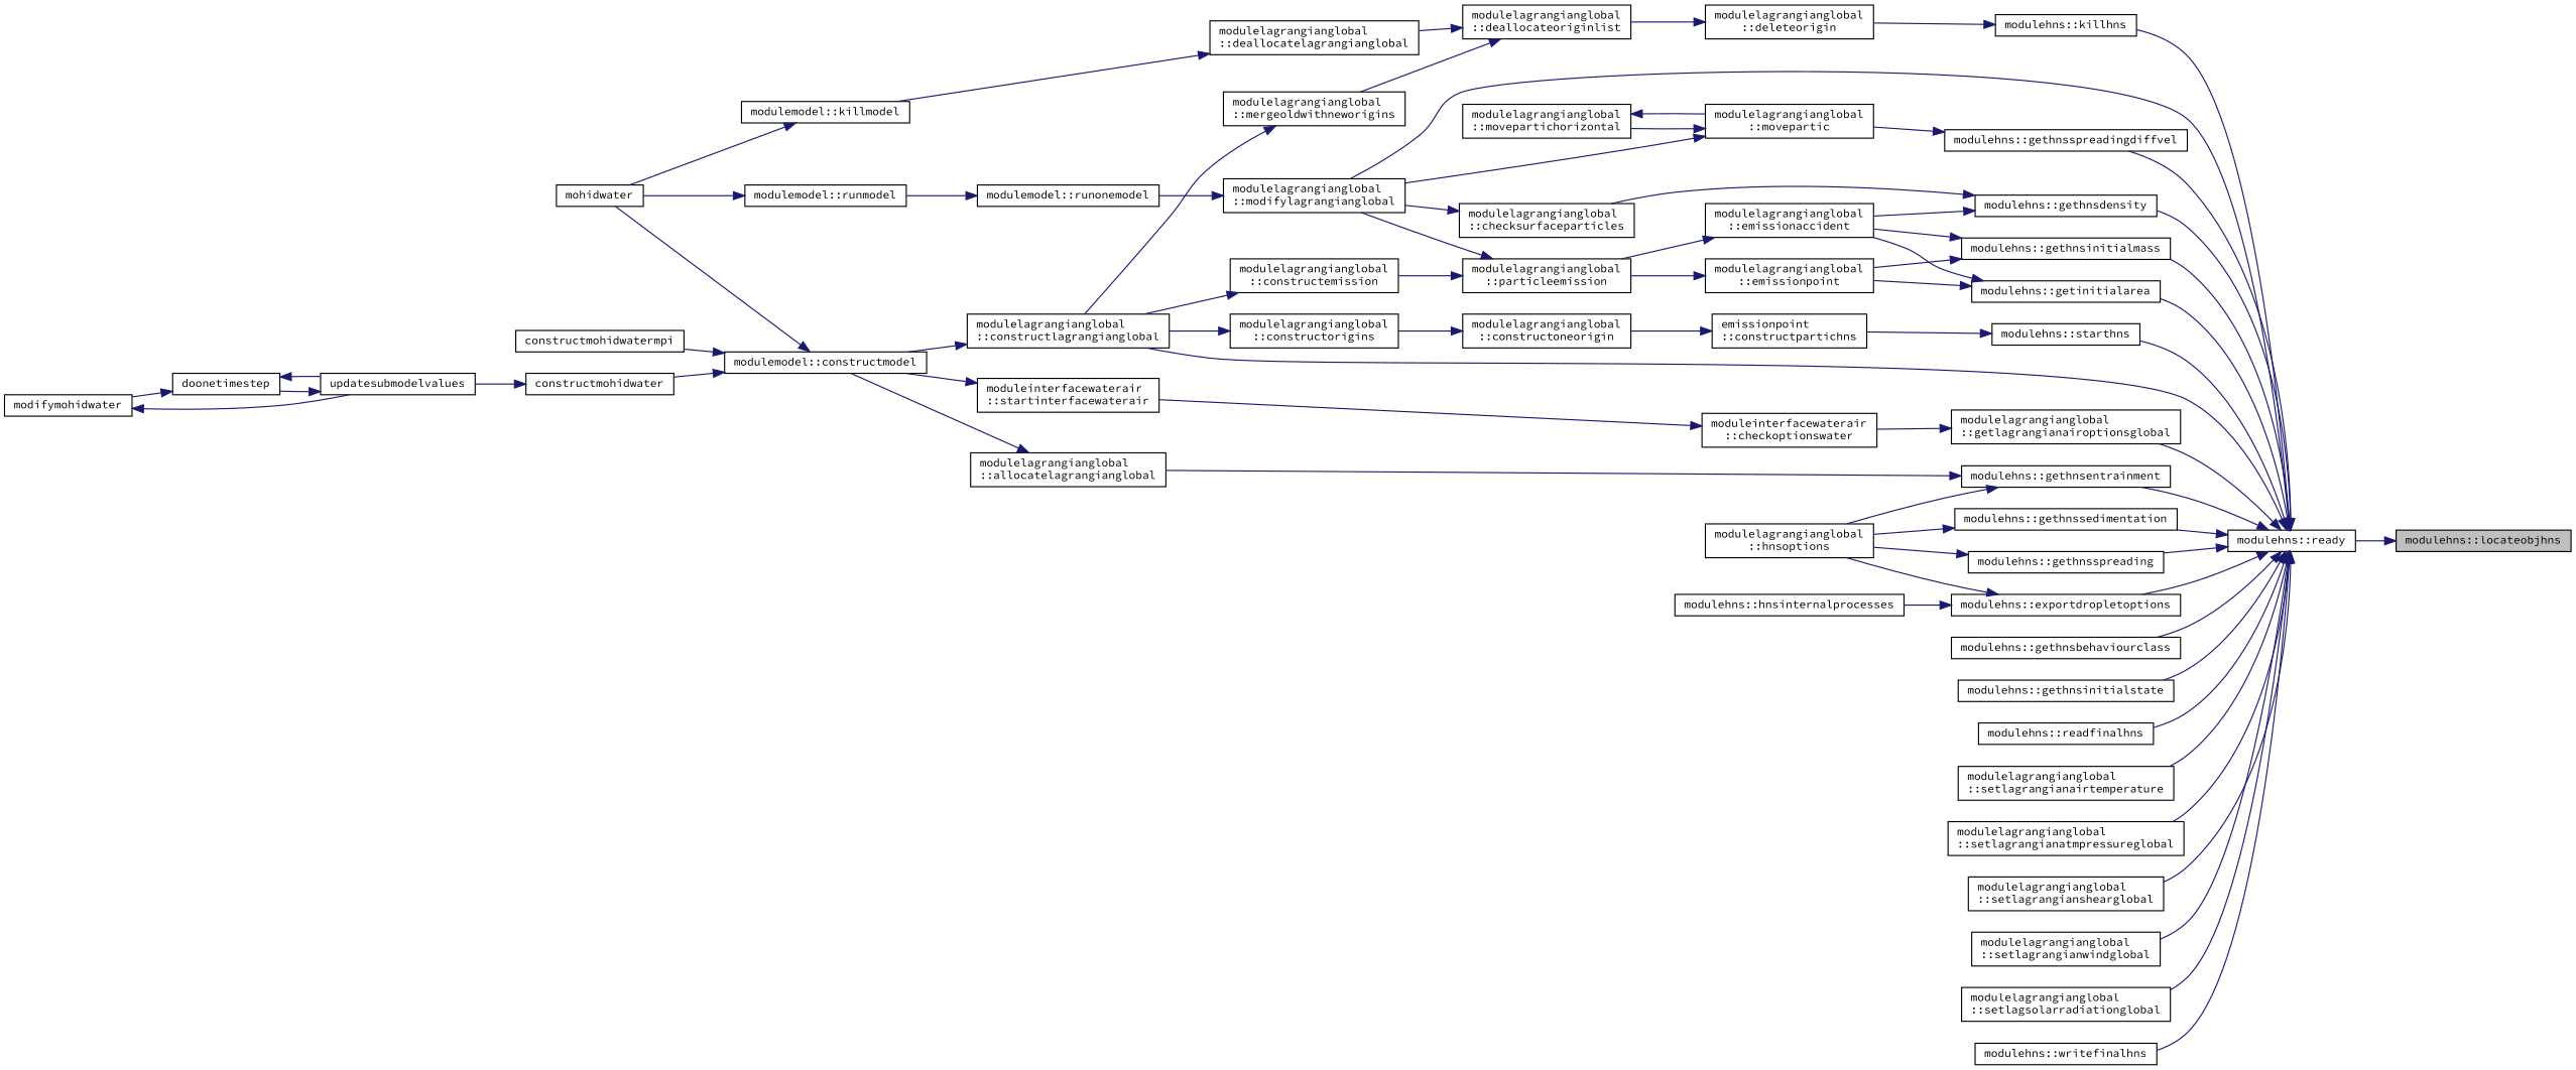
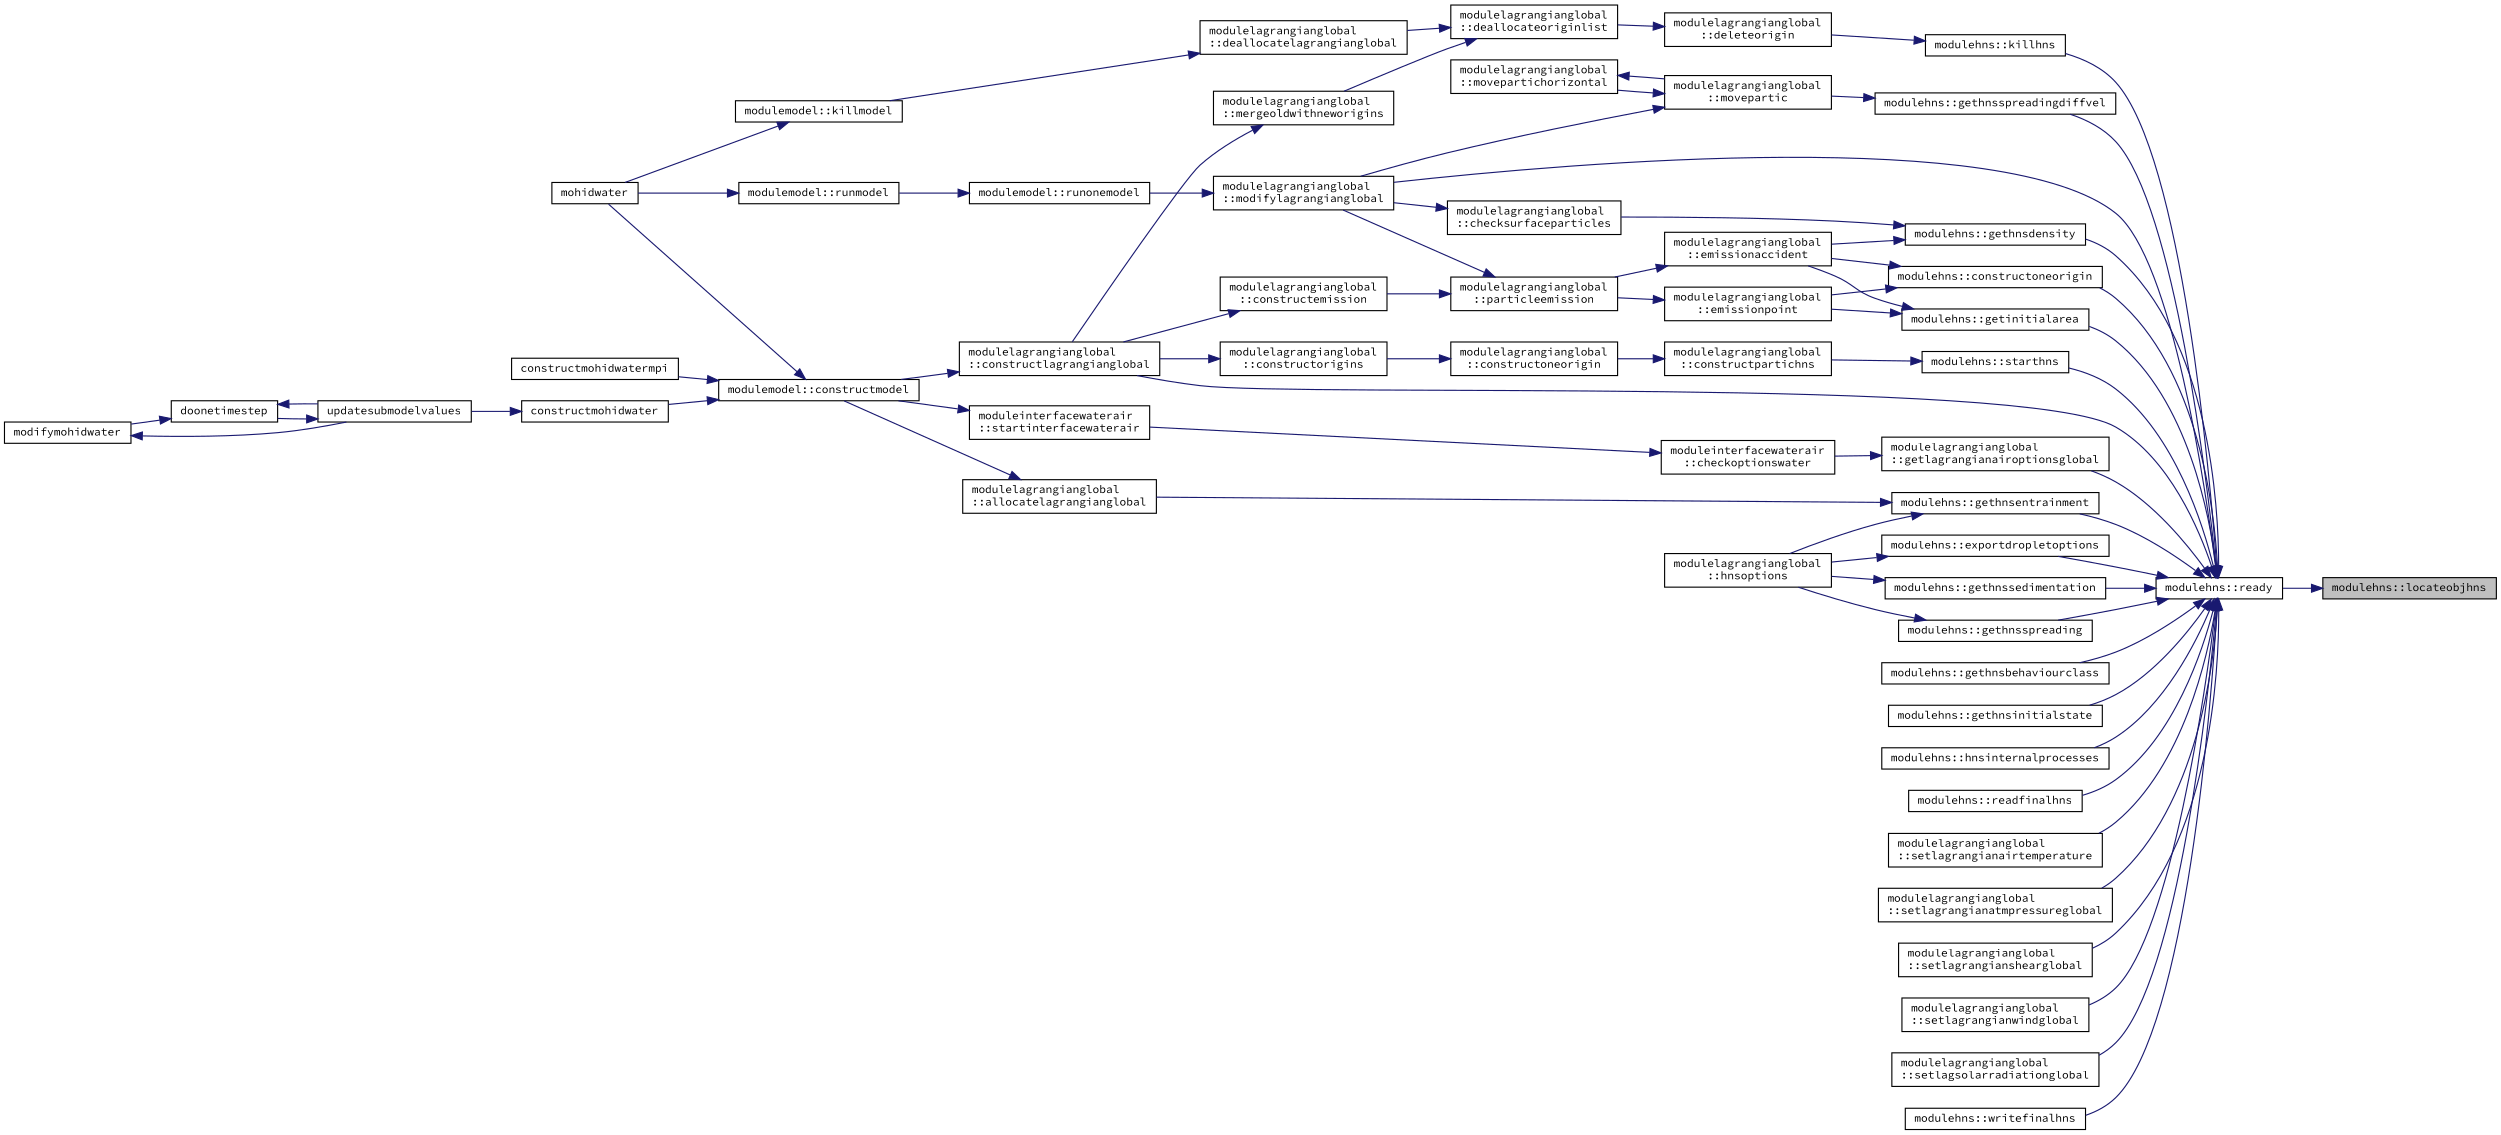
  digraph {
    fontname="Source Code Pro"
    rankdir=RL
    node [color=black fillcolor=white fontname="Source Code Pro" fontsize=10 shape=record style=filled]
    edge [color=midnightblue dir=back fontname="Source Code Pro" fontsize=10 labelfontname=Helvetica labelfontsize=10 style=solid]
    n1 [fillcolor=grey75 fontcolor=black height=0.2 label="modulehns::locateobjhns" width=0.4]
    n2 [height=0.2 label="modulehns::ready" width=0.4]
    n3 [height=0.2 label="modulelagrangianglobal\l::constructlagrangianglobal" width=0.4]
    n4 [height=0.2 label="modulehns::exportdropletoptions" width=0.4]
    n5 [height=0.2 label="modulehns::gethnsbehaviourclass" width=0.4]
    n6 [height=0.2 label="modulehns::gethnsdensity" width=0.4]
    n7 [height=0.2 label="modulelagrangianglobal\l::modifylagrangianglobal" width=0.4]
    n8 [height=0.2 label="modulehns::gethnsentrainment" width=0.4]
-   n9 [height=0.2 label="modulehns::gethnsinitialmass" width=0.4]
+   n9 [height=0.2 label="modulehns::constructoneorigin" width=0.4]
    n10 [height=0.2 label="modulehns::gethnsinitialstate" width=0.4]
    n11 [height=0.2 label="modulehns::gethnssedimentation" width=0.4]
    n12 [height=0.2 label="modulehns::gethnsspreading" width=0.4]
    n13 [height=0.2 label="modulehns::gethnsspreadingdiffvel" width=0.4]
    n14 [height=0.2 label="modulehns::getinitialarea" width=0.4]
    n15 [height=0.2 label="modulelagrangianglobal\l::getlagrangianairoptionsglobal" width=0.4]
    n16 [height=0.2 label="modulehns::hnsinternalprocesses" width=0.4]
    n17 [height=0.2 label="modulehns::killhns" width=0.4]
    n18 [height=0.2 label="modulehns::readfinalhns" width=0.4]
    n19 [height=0.2 label="modulelagrangianglobal\l::setlagrangianairtemperature" width=0.4]
    n20 [height=0.2 label="modulelagrangianglobal\l::setlagrangianatmpressureglobal" width=0.4]
    n21 [height=0.2 label="modulelagrangianglobal\l::setlagrangianshearglobal" width=0.4]
    n22 [height=0.2 label="modulelagrangianglobal\l::setlagrangianwindglobal" width=0.4]
    n23 [height=0.2 label="modulelagrangianglobal\l::setlagsolarradiationglobal" width=0.4]
    n24 [height=0.2 label="modulehns::starthns" width=0.4]
    n25 [height=0.2 label="modulehns::writefinalhns" width=0.4]
    n26 [height=0.2 label="modulelagrangianglobal\l::allocatelagrangianglobal" width=0.4]
    n27 [height=0.2 label="modulemodel::constructmodel" width=0.4]
    n28 [height=0.2 label="modulelagrangianglobal\l::hnsoptions" width=0.4]
    n29 [height=0.2 label="modulelagrangianglobal\l::checksurfaceparticles" width=0.4]
    n30 [height=0.2 label="modulelagrangianglobal\l::emissionaccident" width=0.4]
    n31 [height=0.2 label="modulemodel::runonemodel" width=0.4]
    n32 [height=0.2 label="modulelagrangianglobal\l::emissionpoint" width=0.4]
    n33 [height=0.2 label="modulelagrangianglobal\l::movepartic" width=0.4]
    n34 [height=0.2 label="moduleinterfacewaterair\l::checkoptionswater" width=0.4]
    n35 [height=0.2 label="modulelagrangianglobal\l::deleteorigin" width=0.4]
-   n36 [height=0.2 label="emissionpoint\l::constructpartichns" width=0.4]
+   n36 [height=0.2 label="modulelagrangianglobal\l::constructpartichns" width=0.4]
    n37 [height=0.2 label=constructmohidwater width=0.4]
    n38 [height=0.2 label=constructmohidwatermpi width=0.4]
    n39 [height=0.2 label=mohidwater width=0.4]
    n40 [height=0.2 label=updatesubmodelvalues width=0.4]
    n41 [height=0.2 label=doonetimestep width=0.4]
    n42 [height=0.2 label=modifymohidwater width=0.4]
    n43 [height=0.2 label="modulelagrangianglobal\l::particleemission" width=0.4]
    n44 [height=0.2 label="modulemodel::runmodel" width=0.4]
    n45 [height=0.2 label="modulelagrangianglobal\l::constructemission" width=0.4]
    n46 [height=0.2 label="modulelagrangianglobal\l::movepartichorizontal" width=0.4]
    n47 [height=0.2 label="moduleinterfacewaterair\l::startinterfacewaterair" width=0.4]
    n48 [height=0.2 label="modulelagrangianglobal\l::deallocateoriginlist" width=0.4]
    n49 [height=0.2 label="modulelagrangianglobal\l::deallocatelagrangianglobal" width=0.4]
    n50 [height=0.2 label="modulelagrangianglobal\l::mergeoldwithneworigins" width=0.4]
    n51 [height=0.2 label="modulemodel::killmodel" width=0.4]
    n52 [height=0.2 label="modulelagrangianglobal\l::constructoneorigin" width=0.4]
    n53 [height=0.2 label="modulelagrangianglobal\l::constructorigins" width=0.4]
    n1 -> n2
    n2 -> n3
    n2 -> n4
    n2 -> n5
    n2 -> n6
    n2 -> n7
    n2 -> n8
    n2 -> n9
    n2 -> n10
    n2 -> n11
    n2 -> n12
    n2 -> n13
    n2 -> n14
    n2 -> n15
-   n4 -> n16
+   n2 -> n16
    n2 -> n17
    n2 -> n18
    n2 -> n19
    n2 -> n20
    n2 -> n21
    n2 -> n22
    n2 -> n23
    n2 -> n24
    n2 -> n25
    n3 -> n27
    n4 -> n28
    n6 -> n29
    n6 -> n30
    n7 -> n31
    n8 -> n26
    n8 -> n28
    n9 -> n30
    n9 -> n32
    n11 -> n28
    n12 -> n28
    n13 -> n33
    n14 -> n30
    n14 -> n32
    n15 -> n34
    n17 -> n35
    n24 -> n36
    n26 -> n27
    n27 -> n37
    n27 -> n38
    n27 -> n39
    n29 -> n7
    n30 -> n43
    n31 -> n44
    n32 -> n43
    n33 -> n7
    n33 -> n46
    n34 -> n47
    n35 -> n48
    n36 -> n52
    n37 -> n40
    n40 -> n41
    n41 -> n40
    n41 -> n42
    n42 -> n40
    n43 -> n7
    n43 -> n45
    n44 -> n39
    n45 -> n3
    n46 -> n33
    n47 -> n27
    n48 -> n49
    n48 -> n50
    n49 -> n51
    n50 -> n3
    n51 -> n39
    n52 -> n53
    n53 -> n3
  }
